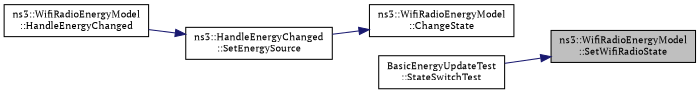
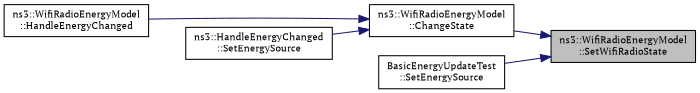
  digraph {
    fontname="PT Serif"
    rankdir=RL
    node [color=black fillcolor=white fontname="PT Serif" fontsize=10 shape=record style=filled]
    edge [color=midnightblue dir=back fontname="PT Serif" fontsize=10 labelfontname=Helvetica labelfontsize=10 style=solid]
    n1 [fillcolor=grey75 fontcolor=black height=0.2 label="ns3::WifiRadioEnergyModel\l::SetWifiRadioState" width=0.4]
    n2 [height=0.2 label="ns3::WifiRadioEnergyModel\l::ChangeState" width=0.4]
-   n3 [height=0.2 label="BasicEnergyUpdateTest\l::StateSwitchTest" width=0.4]
+   n3 [height=0.2 label="BasicEnergyUpdateTest\l::SetEnergySource" width=0.4]
    n4 [height=0.2 label="ns3::WifiRadioEnergyModel\l::HandleEnergyChanged" width=0.4]
    n5 [height=0.2 label="ns3::HandleEnergyChanged\l::SetEnergySource" width=0.4]
+   n1 -> n2
    n1 -> n3
-   n5 -> n4
+   n2 -> n4
    n2 -> n5
  }
